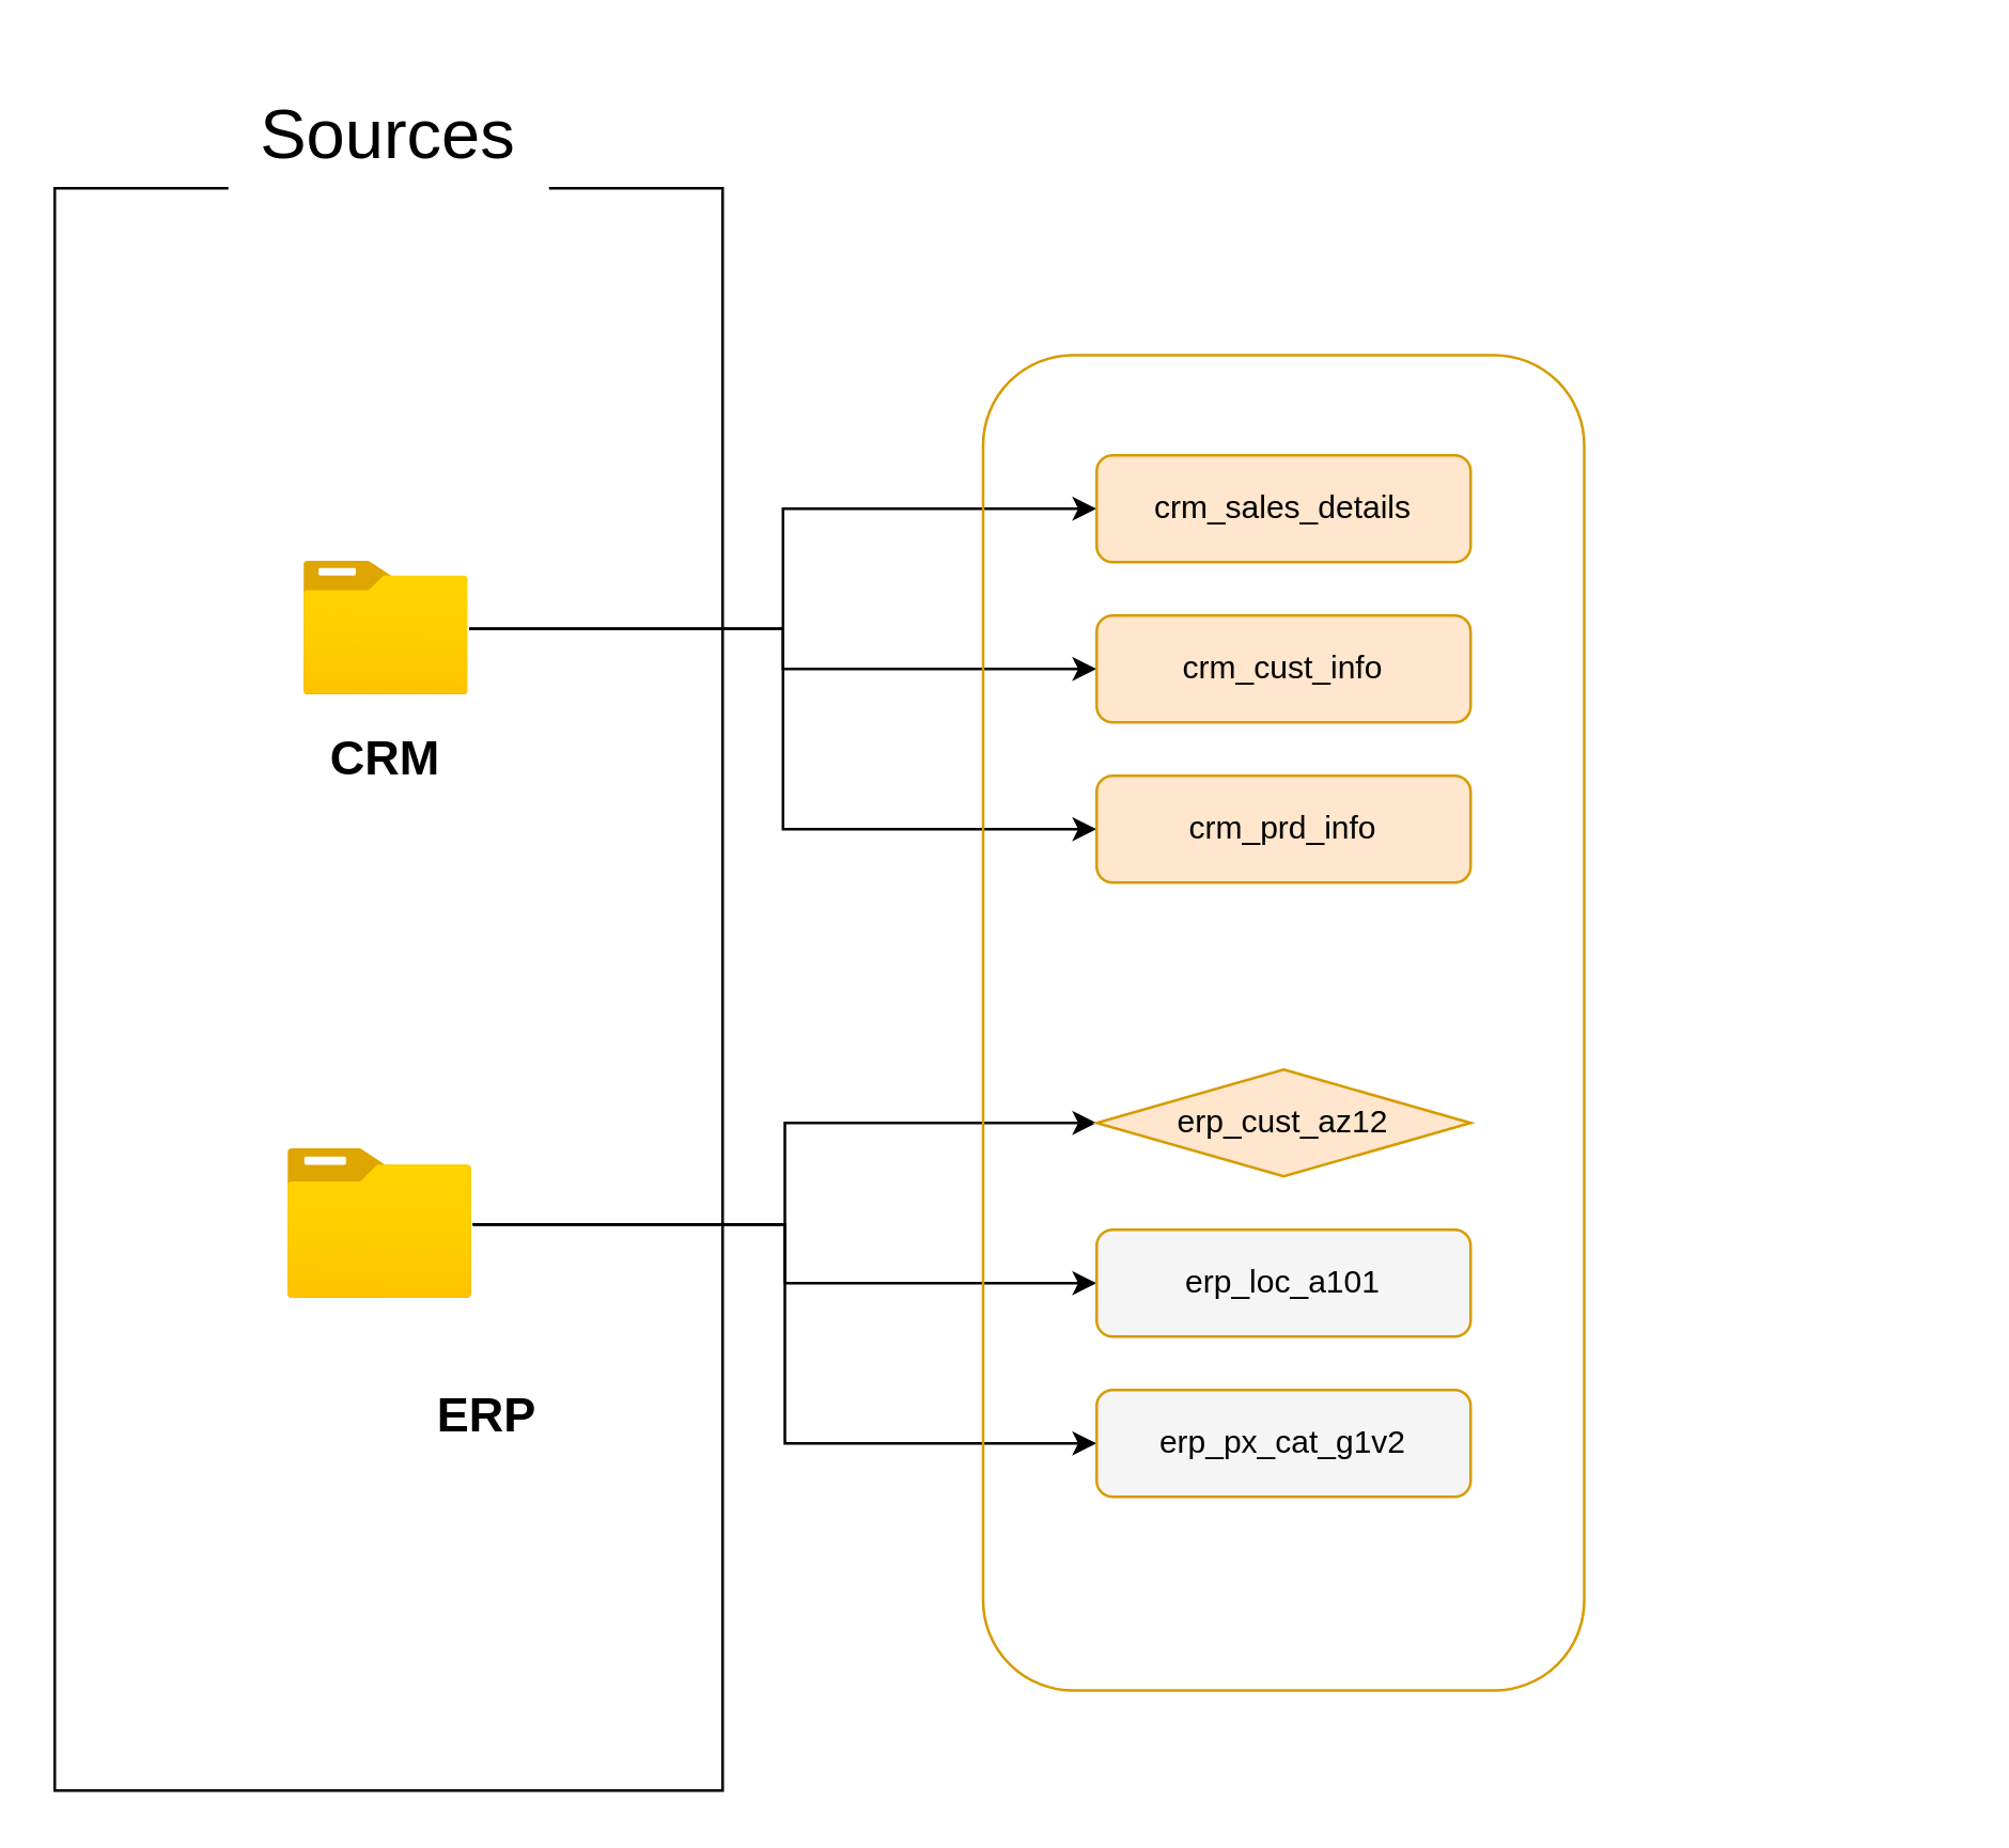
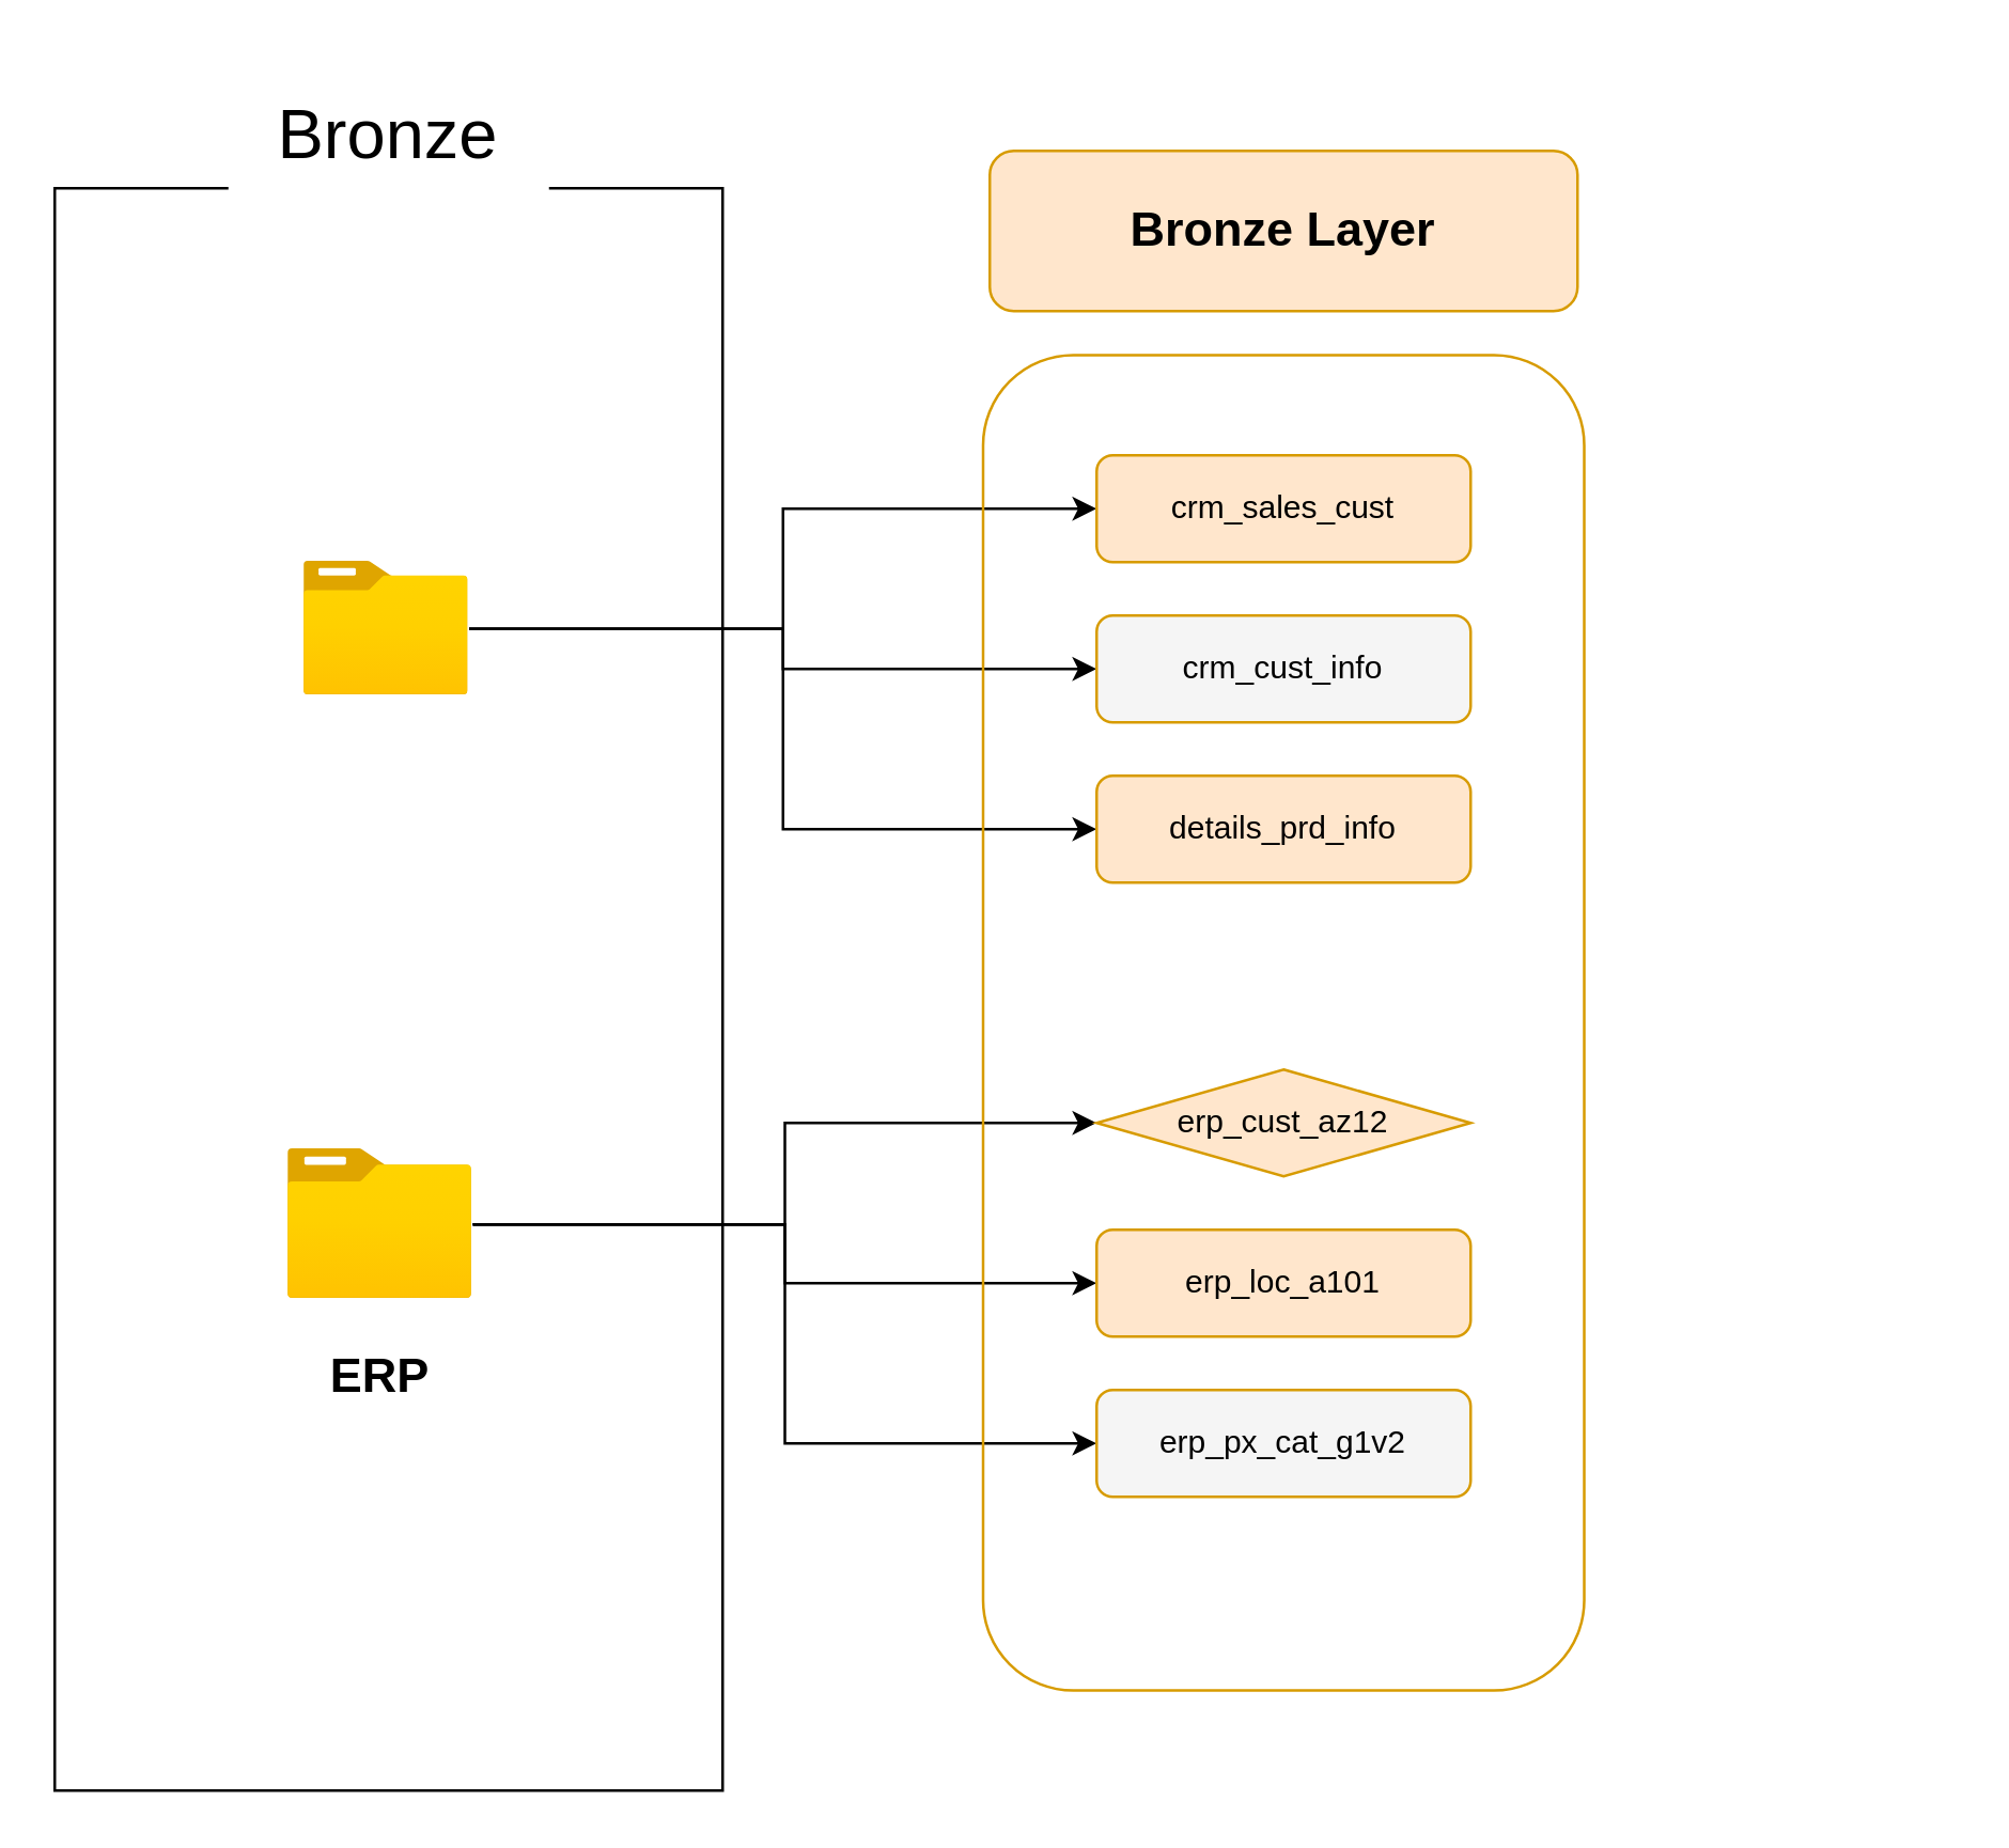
  <mxCell id="0" />
  <mxCell id="1" parent="0" />
  <mxCell id="2" value="" style="rounded=0;whiteSpace=wrap;html=1;fillColor=none;" vertex="1" parent="1"><mxGeometry x="20" y="70" width="250" height="600" as="geometry" /></mxCell>
- <mxCell id="3" value="&lt;font style=&quot;font-size: 26px;&quot;&gt;Sources&lt;/font&gt;" style="rounded=1;whiteSpace=wrap;html=1;fillColor=default;strokeColor=none;" vertex="1" parent="1"><mxGeometry x="85" y="20" width="120" height="60" as="geometry" /></mxCell>
+ <mxCell id="3" value="&lt;font style=&quot;font-size: 26px;&quot;&gt;Bronze&lt;/font&gt;" style="rounded=1;whiteSpace=wrap;html=1;fillColor=default;strokeColor=none;" vertex="1" parent="1"><mxGeometry x="85" y="20" width="120" height="60" as="geometry" /></mxCell>
  <mxCell id="4" style="edgeStyle=orthogonalEdgeStyle;rounded=0;orthogonalLoop=1;jettySize=auto;html=1;entryX=0;entryY=0.5;entryDx=0;entryDy=0;" edge="1" parent="1" source="7" target="17"><mxGeometry relative="1" as="geometry" /></mxCell>
  <mxCell id="5" style="edgeStyle=orthogonalEdgeStyle;rounded=0;orthogonalLoop=1;jettySize=auto;html=1;entryX=0;entryY=0.5;entryDx=0;entryDy=0;" edge="1" parent="1" source="7" target="16"><mxGeometry relative="1" as="geometry" /></mxCell>
  <mxCell id="6" style="edgeStyle=orthogonalEdgeStyle;rounded=0;orthogonalLoop=1;jettySize=auto;html=1;entryX=0;entryY=0.5;entryDx=0;entryDy=0;" edge="1" parent="1" source="7" target="18"><mxGeometry relative="1" as="geometry" /></mxCell>
  <mxCell id="7" value="" style="image;aspect=fixed;html=1;points=[];align=center;fontSize=12;image=img/lib/azure2/general/Folder_Blank.svg;" vertex="1" parent="1"><mxGeometry x="113.5" y="210" width="61.61" height="50" as="geometry" /></mxCell>
- <mxCell id="8" value="CRM&lt;div&gt;&lt;br&gt;&lt;/div&gt;" style="text;html=1;align=center;verticalAlign=middle;whiteSpace=wrap;rounded=0;fontSize=18;fontStyle=1" vertex="1" parent="1"><mxGeometry x="114.31" y="280" width="60" height="30" as="geometry" /></mxCell>
  <mxCell id="9" style="edgeStyle=orthogonalEdgeStyle;rounded=0;orthogonalLoop=1;jettySize=auto;html=1;" edge="1" parent="1" source="12" target="19"><mxGeometry relative="1" as="geometry" /></mxCell>
  <mxCell id="10" style="edgeStyle=orthogonalEdgeStyle;rounded=0;orthogonalLoop=1;jettySize=auto;html=1;entryX=0;entryY=0.5;entryDx=0;entryDy=0;" edge="1" parent="1" source="12" target="20"><mxGeometry relative="1" as="geometry" /></mxCell>
  <mxCell id="11" style="edgeStyle=orthogonalEdgeStyle;rounded=0;orthogonalLoop=1;jettySize=auto;html=1;entryX=0;entryY=0.5;entryDx=0;entryDy=0;" edge="1" parent="1" source="12" target="21"><mxGeometry relative="1" as="geometry" /></mxCell>
  <mxCell id="12" value="" style="image;aspect=fixed;html=1;points=[];align=center;fontSize=12;image=img/lib/azure2/general/Folder_Blank.svg;" vertex="1" parent="1"><mxGeometry x="107.5" y="430" width="69" height="56.0" as="geometry" /></mxCell>
- <mxCell id="13" value="&lt;div&gt;ERP&lt;/div&gt;" style="text;html=1;align=center;verticalAlign=middle;whiteSpace=wrap;rounded=0;fontSize=18;fontStyle=1" vertex="1" parent="1"><mxGeometry x="152" y="515" width="60" height="30" as="geometry" /></mxCell>
+ <mxCell id="13" value="&lt;div&gt;ERP&lt;/div&gt;" style="text;html=1;align=center;verticalAlign=middle;whiteSpace=wrap;rounded=0;fontSize=18;fontStyle=1" vertex="1" parent="1"><mxGeometry x="112" y="500" width="60" height="30" as="geometry" /></mxCell>
  <mxCell id="14" value="" style="rounded=1;whiteSpace=wrap;html=1;rotation=-90;fillColor=none;strokeColor=#d79b00;" vertex="1" parent="1"><mxGeometry x="230" y="270" width="500" height="225" as="geometry" /></mxCell>
- <mxCell id="16" value="crm_sales_details" style="rounded=1;whiteSpace=wrap;html=1;fillColor=#ffe6cc;strokeColor=#d79b00;" vertex="1" parent="1"><mxGeometry x="410" y="170" width="140" height="40" as="geometry" /></mxCell>
- <mxCell id="17" value="crm_cust_info" style="rounded=1;whiteSpace=wrap;html=1;fillColor=#ffe6cc;strokeColor=#d79b00;" vertex="1" parent="1"><mxGeometry x="410" y="230" width="140" height="40" as="geometry" /></mxCell>
- <mxCell id="18" value="crm_prd_info" style="rounded=1;whiteSpace=wrap;html=1;fillColor=#ffe6cc;strokeColor=#d79b00;" vertex="1" parent="1"><mxGeometry x="410" y="290" width="140" height="40" as="geometry" /></mxCell>
+ <mxCell id="15" value="&lt;b&gt;&lt;font style=&quot;font-size: 18px;&quot;&gt;Bronze Layer&lt;/font&gt;&lt;/b&gt;" style="rounded=1;whiteSpace=wrap;html=1;fillColor=#ffe6cc;strokeColor=#d79b00;" vertex="1" parent="1"><mxGeometry x="370" y="56" width="220" height="60" as="geometry" /></mxCell>
+ <mxCell id="16" value="crm_sales_cust" style="rounded=1;whiteSpace=wrap;html=1;fillColor=#ffe6cc;strokeColor=#d79b00;" vertex="1" parent="1"><mxGeometry x="410" y="170" width="140" height="40" as="geometry" /></mxCell>
+ <mxCell id="17" value="crm_cust_info" style="rounded=1;whiteSpace=wrap;html=1;fillColor=#f5f5f5;strokeColor=#d79b00;" vertex="1" parent="1"><mxGeometry x="410" y="230" width="140" height="40" as="geometry" /></mxCell>
+ <mxCell id="18" value="details_prd_info" style="rounded=1;whiteSpace=wrap;html=1;fillColor=#ffe6cc;strokeColor=#d79b00;" vertex="1" parent="1"><mxGeometry x="410" y="290" width="140" height="40" as="geometry" /></mxCell>
  <mxCell id="19" value="erp_cust_az12" style="rhombus;whiteSpace=wrap;html=1;fillColor=#ffe6cc;strokeColor=#d79b00;" vertex="1" parent="1"><mxGeometry x="410" y="400" width="140" height="40" as="geometry" /></mxCell>
- <mxCell id="20" value="erp_loc_a101" style="rounded=1;whiteSpace=wrap;html=1;fillColor=#f5f5f5;strokeColor=#d79b00;" vertex="1" parent="1"><mxGeometry x="410" y="460" width="140" height="40" as="geometry" /></mxCell>
+ <mxCell id="20" value="erp_loc_a101" style="rounded=1;whiteSpace=wrap;html=1;fillColor=#ffe6cc;strokeColor=#d79b00;" vertex="1" parent="1"><mxGeometry x="410" y="460" width="140" height="40" as="geometry" /></mxCell>
  <mxCell id="21" value="erp_px_cat_g1v2" style="rounded=1;whiteSpace=wrap;html=1;fillColor=#f5f5f5;strokeColor=#d79b00;" vertex="1" parent="1"><mxGeometry x="410" y="520" width="140" height="40" as="geometry" /></mxCell>
